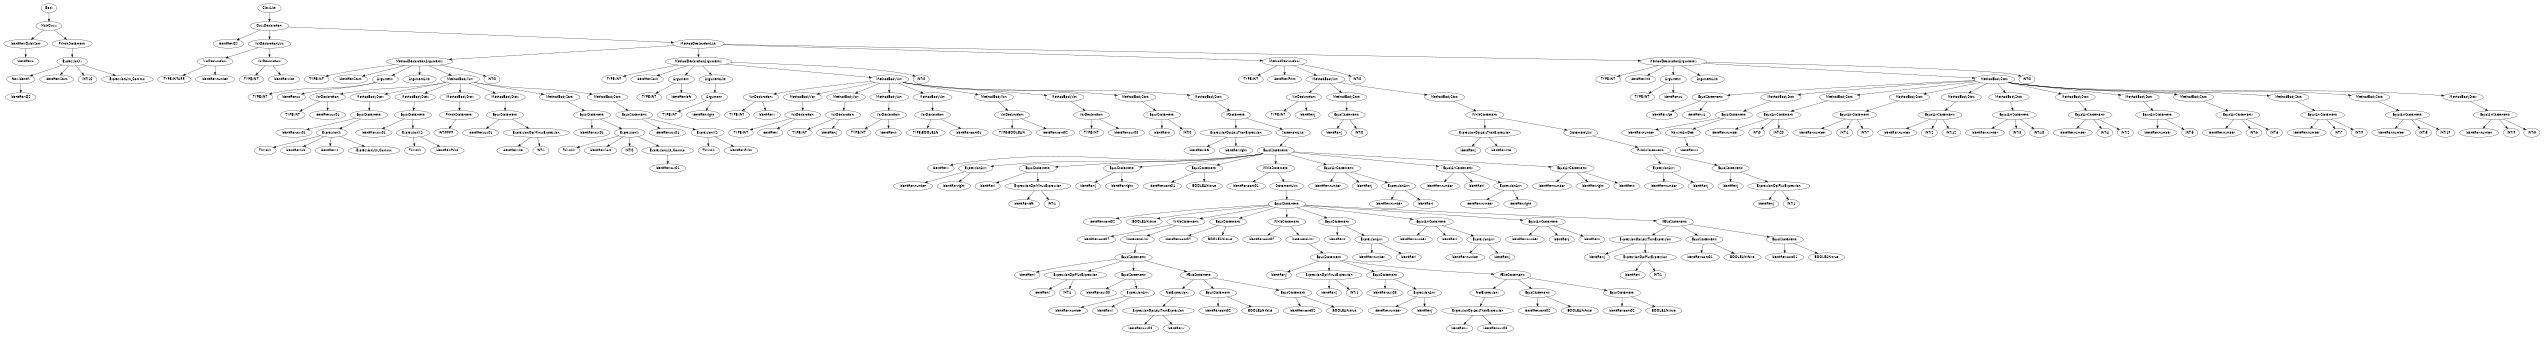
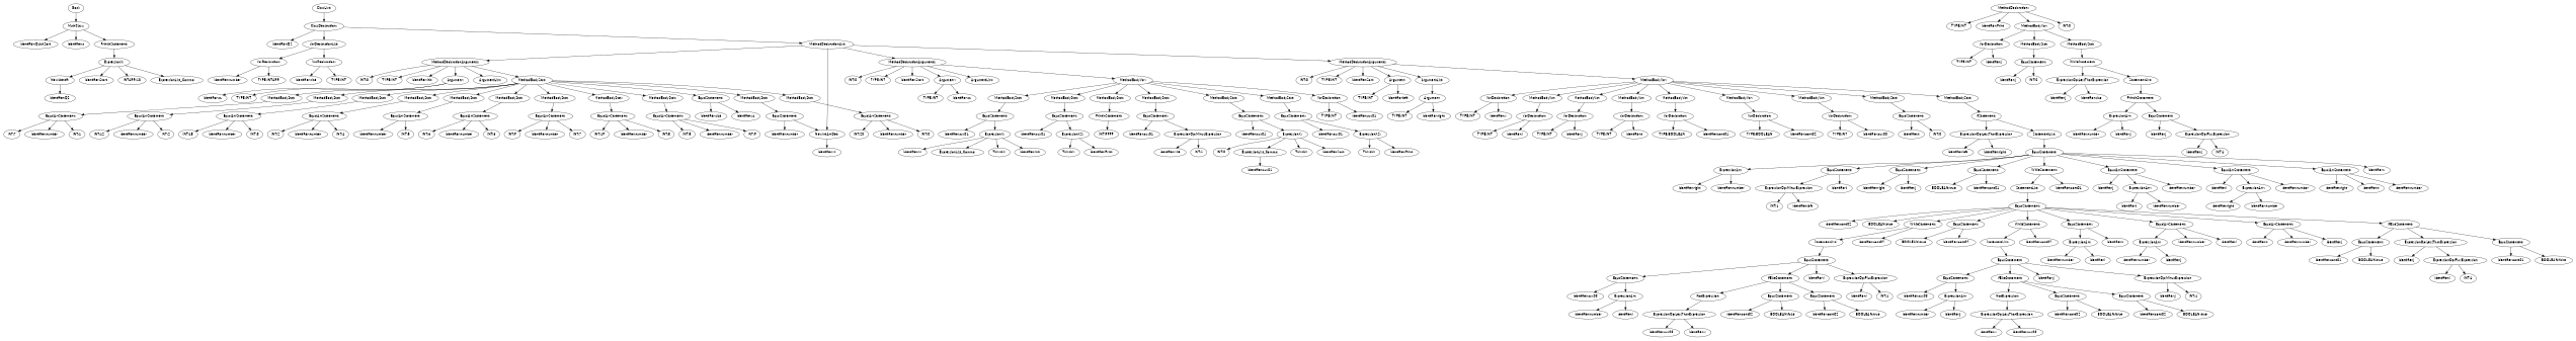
  digraph {
    fontname=Lato
    node [fontname=Lato]
    edge [fontname=Lato]
    n1 [label="Goal:"]
    n2 [label="MainClass:"]
    n3 [label="Identifier:QuickSort"]
    n4 [label="Identifier:a"]
    n5 [label="PrintlnStatement:"]
    n6 [label="ClassList:"]
    n7 [label="ClassDeclaration:"]
    n8 [label="ExpressionX:"]
    n9 [label="NewIdentif:"]
    n10 [label="Identifier:Start"]
-   n11 [label="INT:10"]
+   n11 [label="INTARR:10"]
    n12 [label="ExpressionList_Comma:"]
    n13 [label="Identifier:QS"]
    n14 [label="Identifier:QS"]
    n15 [label="VarDeclarationList:"]
    n16 [label="MethodDeclarationList:"]
    n17 [label="VarDeclaration:"]
    n18 [label="VarDeclaration:"]
    n19 [label="MethodDeclarationArguments:"]
    n20 [label="MethodDeclarationArguments:"]
    n21 [label="MethodDeclaration:"]
    n22 [label="MethodDeclarationArguments:"]
    n23 [label="TYPE:INTARR"]
    n24 [label="Identifier:number"]
    n25 [label="TYPE:INT"]
    n26 [label="Identifier:size"]
    n27 [label="TYPE:INT"]
    n28 [label="Identifier:Start"]
    n29 [label="Argumenr:"]
    n30 [label="ArgumentList:"]
    n31 [label="MethodBodyVar:"]
    n32 [label="INT:0"]
    n33 [label="TYPE:INT"]
    n34 [label="Identifier:Sort"]
    n35 [label="Argumenr:"]
    n36 [label="ArgumentList:"]
    n37 [label="MethodBodyVar:"]
    n38 [label="INT:0"]
    n39 [label="TYPE:INT"]
    n40 [label="Identifier:Print"]
    n41 [label="MethodBodyVar:"]
    n42 [label="INT:0"]
    n43 [label="TYPE:INT"]
    n44 [label="Identifier:Init"]
    n45 [label="Argumenr:"]
    n46 [label="ArgumentList:"]
    n47 [label="MethodBodyStat:"]
    n48 [label="INT:0"]
    n49 [label="TYPE:INT"]
    n50 [label="Identifier:sz"]
    n51 [label="VarDeclaration:"]
    n52 [label="MethodBodyStat:"]
    n53 [label="MethodBodyStat:"]
    n54 [label="MethodBodyStat:"]
    n55 [label="MethodBodyStat:"]
    n56 [label="MethodBodyStat:"]
    n57 [label="MethodBodyStat:"]
    n58 [label="TYPE:INT"]
    n59 [label="Identifier:aux01"]
    n60 [label="EqualStatement:"]
    n61 [label="EqualStatement:"]
    n62 [label="PrintlnStatement:"]
    n63 [label="EqualStatement:"]
    n64 [label="EqualStatement:"]
    n65 [label="EqualStatement:"]
    n66 [label="Identifier:aux01"]
    n67 [label="ExpressionX:"]
    n68 [label="This:this"]
    n69 [label="Identifier:Init"]
    n70 [label="Identifier:sz"]
    n71 [label="ExpressionList_Comma:"]
    n72 [label="Identifier:aux01"]
    n73 [label="ExpressionX2:"]
    n74 [label="This:this"]
    n75 [label="Identifier:Print"]
    n76 [label="INT:9999"]
    n77 [label="Identifier:aux01"]
    n78 [label="ExpressionOp:MinusExpression"]
    n79 [label="Identifier:size"]
    n80 [label="INT:1"]
    n81 [label="Identifier:aux01"]
    n82 [label="ExpressionX:"]
    n83 [label="This:this"]
    n84 [label="Identifier:Sort"]
    n85 [label="INT:0"]
    n86 [label="ExpressionList_Comma:"]
    n87 [label="Identifier:aux01"]
    n88 [label="Identifier:aux01"]
    n89 [label="ExpressionX2:"]
    n90 [label="This:this"]
    n91 [label="Identifier:Print"]
    n92 [label="TYPE:INT"]
    n93 [label="Identifier:left"]
    n94 [label="Argumenr:"]
    n95 [label="VarDeclaration:"]
    n96 [label="MethodBodyVar:"]
    n97 [label="MethodBodyVar:"]
    n98 [label="MethodBodyVar:"]
    n99 [label="MethodBodyVar:"]
    n100 [label="MethodBodyVar:"]
    n101 [label="MethodBodyVar:"]
    n102 [label="MethodBodyStat:"]
    n103 [label="MethodBodyStat:"]
    n104 [label="TYPE:INT"]
    n105 [label="Identifier:right"]
    n106 [label="TYPE:INT"]
    n107 [label="Identifier:v"]
    n108 [label="VarDeclaration:"]
    n109 [label="VarDeclaration:"]
    n110 [label="VarDeclaration:"]
    n111 [label="VarDeclaration:"]
    n112 [label="VarDeclaration:"]
    n113 [label="VarDeclaration:"]
    n114 [label="EqualStatement:"]
    n115 [label="IfStatement:"]
    n116 [label="TYPE:INT"]
    n117 [label="Identifier:i"]
    n118 [label="TYPE:INT"]
    n119 [label="Identifier:j"]
    n120 [label="TYPE:INT"]
    n121 [label="Identifier:t"]
    n122 [label="TYPE:BOOLEAN"]
    n123 [label="Identifier:cont01"]
    n124 [label="TYPE:BOOLEAN"]
    n125 [label="Identifier:cont02"]
    n126 [label="TYPE:INT"]
    n127 [label="Identifier:aux03"]
    n128 [label="Identifier:t"]
    n129 [label="INT:0"]
    n130 [label="ExpressionOp:LessThanExpression"]
    n131 [label="StatementList:"]
    n132 [label="Identifier:left"]
    n133 [label="Identifier:right"]
    n134 [label="EqualStatement:"]
    n135 [label="Identifier:v"]
    n136 [label="ExpressionArr:"]
    n137 [label="EqualStatement:"]
    n138 [label="EqualStatement:"]
    n139 [label="EqualStatement:"]
    n140 [label="WhileStatement:"]
    n141 [label="EqualArrStatement:"]
    n142 [label="EqualArrStatement:"]
    n143 [label="EqualArrStatement:"]
    n144 [label="Identifier:number"]
    n145 [label="Identifier:right"]
    n146 [label="Identifier:i"]
    n147 [label="ExpressionOp:MinusExpression"]
    n148 [label="Identifier:j"]
    n149 [label="Identifier:right"]
    n150 [label="Identifier:cont01"]
    n151 [label="BOOLEAN:true"]
    n152 [label="Identifier:cont01"]
    n153 [label="StatementList:"]
    n154 [label="Identifier:number"]
    n155 [label="Identifier:j"]
    n156 [label="ExpressionArr:"]
    n157 [label="Identifier:number"]
    n158 [label="Identifier:i"]
    n159 [label="ExpressionArr:"]
    n160 [label="Identifier:number"]
    n161 [label="Identifier:right"]
    n162 [label="Identifier:t"]
    n163 [label="Identifier:left"]
    n164 [label="INT:1"]
    n165 [label="EqualStatement:"]
    n166 [label="Identifier:cont02"]
    n167 [label="BOOLEAN:true"]
    n168 [label="WhileStatement:"]
    n169 [label="EqualStatement:"]
    n170 [label="WhileStatement:"]
    n171 [label="EqualStatement:"]
    n172 [label="EqualArrStatement:"]
    n173 [label="EqualArrStatement:"]
    n174 [label="IfElseStatement:"]
    n175 [label="Identifier:cont02"]
    n176 [label="StatementList:"]
    n177 [label="Identifier:cont02"]
    n178 [label="BOOLEAN:true"]
    n179 [label="Identifier:cont02"]
    n180 [label="StatementList:"]
    n181 [label="Identifier:t"]
    n182 [label="ExpressionArr:"]
    n183 [label="Identifier:number"]
    n184 [label="Identifier:i"]
    n185 [label="ExpressionArr:"]
    n186 [label="Identifier:number"]
    n187 [label="Identifier:j"]
    n188 [label="Identifier:t"]
    n189 [label="ExpressionOp:LessThanExpression"]
    n190 [label="EqualStatement:"]
    n191 [label="EqualStatement:"]
    n192 [label="EqualStatement:"]
    n193 [label="Identifier:i"]
    n194 [label="ExpressionOp:PlusExpression"]
    n195 [label="EqualStatement:"]
    n196 [label="IfElseStatement:"]
    n197 [label="Identifier:i"]
    n198 [label="INT:1"]
    n199 [label="Identifier:aux03"]
    n200 [label="ExpressionArr:"]
    n201 [label="NotExpression:"]
    n202 [label="EqualStatement:"]
    n203 [label="EqualStatement:"]
    n204 [label="Identifier:number"]
    n205 [label="Identifier:i"]
    n206 [label="ExpressionOp:LessThanExpression"]
    n207 [label="Identifier:cont02"]
    n208 [label="BOOLEAN:false"]
    n209 [label="Identifier:cont02"]
    n210 [label="BOOLEAN:true"]
    n211 [label="Identifier:aux03"]
    n212 [label="Identifier:v"]
    n213 [label="EqualStatement:"]
    n214 [label="Identifier:j"]
    n215 [label="ExpressionOp:MinusExpression"]
    n216 [label="EqualStatement:"]
    n217 [label="IfElseStatement:"]
    n218 [label="Identifier:j"]
    n219 [label="INT:1"]
    n220 [label="Identifier:aux03"]
    n221 [label="ExpressionArr:"]
    n222 [label="NotExpression:"]
    n223 [label="EqualStatement:"]
    n224 [label="EqualStatement:"]
    n225 [label="Identifier:number"]
    n226 [label="Identifier:j"]
    n227 [label="ExpressionOp:LessThanExpression"]
    n228 [label="Identifier:cont02"]
    n229 [label="BOOLEAN:false"]
    n230 [label="Identifier:cont02"]
    n231 [label="BOOLEAN:true"]
    n232 [label="Identifier:v"]
    n233 [label="Identifier:aux03"]
    n234 [label="Identifier:number"]
    n235 [label="Identifier:i"]
    n236 [label="Identifier:number"]
    n237 [label="Identifier:j"]
    n238 [label="Identifier:j"]
    n239 [label="ExpressionOp:PlusExpression"]
    n240 [label="Identifier:cont01"]
    n241 [label="BOOLEAN:false"]
    n242 [label="Identifier:cont01"]
    n243 [label="BOOLEAN:true"]
    n244 [label="Identifier:i"]
    n245 [label="INT:1"]
    n246 [label="Identifier:number"]
    n247 [label="Identifier:i"]
    n248 [label="Identifier:number"]
    n249 [label="Identifier:right"]
    n250 [label="VarDeclaration:"]
    n251 [label="MethodBodyStat:"]
    n252 [label="MethodBodyStat:"]
    n253 [label="TYPE:INT"]
    n254 [label="Identifier:j"]
    n255 [label="EqualStatement:"]
    n256 [label="WhileStatement:"]
    n257 [label="Identifier:j"]
    n258 [label="INT:0"]
    n259 [label="ExpressionOp:LessThanExpression"]
    n260 [label="StatementList:"]
    n261 [label="Identifier:j"]
    n262 [label="Identifier:size"]
    n263 [label="PrintlnStatement:"]
    n264 [label="ExpressionArr:"]
    n265 [label="EqualStatement:"]
    n266 [label="Identifier:number"]
    n267 [label="Identifier:j"]
    n268 [label="Identifier:j"]
    n269 [label="ExpressionOp:PlusExpression"]
    n270 [label="Identifier:j"]
    n271 [label="INT:1"]
    n272 [label="TYPE:INT"]
    n273 [label="Identifier:sz"]
    n274 [label="EqualStatement:"]
    n275 [label="MethodBodyStat:"]
    n276 [label="MethodBodyStat:"]
    n277 [label="MethodBodyStat:"]
    n278 [label="MethodBodyStat:"]
    n279 [label="MethodBodyStat:"]
    n280 [label="MethodBodyStat:"]
    n281 [label="MethodBodyStat:"]
    n282 [label="MethodBodyStat:"]
    n283 [label="MethodBodyStat:"]
    n284 [label="MethodBodyStat:"]
    n285 [label="MethodBodyStat:"]
    n286 [label="Identifier:size"]
    n287 [label="Identifier:sz"]
    n288 [label="EqualStatement:"]
    n289 [label="EqualArrStatement:"]
    n290 [label="EqualArrStatement:"]
    n291 [label="EqualArrStatement:"]
    n292 [label="EqualArrStatement:"]
    n293 [label="EqualArrStatement:"]
    n294 [label="EqualArrStatement:"]
    n295 [label="EqualArrStatement:"]
    n296 [label="EqualArrStatement:"]
    n297 [label="EqualArrStatement:"]
    n298 [label="EqualArrStatement:"]
    n299 [label="Identifier:number"]
    n300 [label="NewIntArrDet:"]
    n301 [label="Identifier:sz"]
    n302 [label="Identifier:number"]
    n303 [label="INT:0"]
    n304 [label="INT:20"]
    n305 [label="Identifier:number"]
    n306 [label="INT:1"]
    n307 [label="INT:7"]
    n308 [label="Identifier:number"]
    n309 [label="INT:2"]
    n310 [label="INT:12"]
    n311 [label="Identifier:number"]
    n312 [label="INT:3"]
    n313 [label="INT:18"]
    n314 [label="Identifier:number"]
    n315 [label="INT:4"]
    n316 [label="INT:2"]
    n317 [label="Identifier:number"]
    n318 [label="INT:5"]
    n319 [label="Identifier:number"]
    n320 [label="INT:6"]
    n321 [label="INT:6"]
    n322 [label="Identifier:number"]
    n323 [label="INT:7"]
    n324 [label="INT:9"]
    n325 [label="Identifier:number"]
    n326 [label="INT:8"]
    n327 [label="INT:19"]
    n328 [label="Identifier:number"]
    n329 [label="INT:9"]
    n330 [label="INT:5"]
    n1 -> n2
    n2 -> n3
-   n3 -> n4
+   n2 -> n4
    n2 -> n5
    n5 -> n8
    n6 -> n7
    n7 -> n14
    n7 -> n15
    n7 -> n16
    n8 -> n9
    n8 -> n10
    n8 -> n11
    n8 -> n12
    n9 -> n13
    n15 -> n17
    n15 -> n18
    n16 -> n19
    n16 -> n20
-   n16 -> n21
+   n16 -> n300
    n16 -> n22
    n17 -> n23
    n17 -> n24
    n18 -> n25
    n18 -> n26
    n19 -> n27
    n19 -> n28
    n19 -> n29
    n19 -> n30
    n19 -> n31
    n19 -> n32
    n20 -> n33
    n20 -> n34
    n20 -> n35
    n20 -> n36
    n20 -> n37
    n20 -> n38
    n21 -> n39
    n21 -> n40
    n21 -> n41
    n21 -> n42
    n22 -> n43
    n22 -> n44
    n22 -> n45
    n22 -> n46
    n22 -> n47
    n22 -> n48
    n29 -> n49
    n29 -> n50
    n31 -> n51
    n31 -> n52
    n31 -> n53
    n31 -> n54
    n31 -> n55
    n31 -> n56
    n31 -> n57
    n35 -> n92
    n35 -> n93
    n36 -> n94
    n37 -> n95
    n37 -> n96
    n37 -> n97
    n37 -> n98
    n37 -> n99
    n37 -> n100
    n37 -> n101
    n37 -> n102
    n37 -> n103
    n41 -> n250
    n41 -> n251
    n41 -> n252
    n45 -> n272
    n45 -> n273
    n47 -> n274
    n47 -> n275
    n47 -> n276
    n47 -> n277
    n47 -> n278
    n47 -> n279
    n47 -> n280
    n47 -> n281
    n47 -> n282
    n47 -> n283
    n47 -> n284
    n47 -> n285
    n51 -> n58
    n51 -> n59
    n52 -> n60
    n53 -> n61
    n54 -> n62
    n55 -> n63
    n56 -> n64
    n57 -> n65
    n60 -> n66
    n60 -> n67
    n61 -> n72
    n61 -> n73
    n62 -> n76
    n63 -> n77
    n63 -> n78
    n64 -> n81
    n64 -> n82
    n65 -> n88
    n65 -> n89
    n67 -> n68
    n67 -> n69
    n67 -> n70
    n67 -> n71
    n73 -> n74
    n73 -> n75
    n78 -> n79
    n78 -> n80
    n82 -> n83
    n82 -> n84
    n82 -> n85
    n82 -> n86
    n86 -> n87
    n89 -> n90
    n89 -> n91
    n94 -> n104
    n94 -> n105
    n95 -> n106
    n95 -> n107
    n96 -> n108
    n97 -> n109
    n98 -> n110
    n99 -> n111
    n100 -> n112
    n101 -> n113
    n102 -> n114
    n103 -> n115
    n108 -> n116
    n108 -> n117
    n109 -> n118
    n109 -> n119
    n110 -> n120
    n110 -> n121
    n111 -> n122
    n111 -> n123
    n112 -> n124
    n112 -> n125
    n113 -> n126
    n113 -> n127
    n114 -> n128
    n114 -> n129
    n115 -> n130
    n115 -> n131
    n130 -> n132
    n130 -> n133
    n131 -> n134
    n134 -> n135
    n134 -> n136
    n134 -> n137
    n134 -> n138
    n134 -> n139
    n134 -> n140
    n134 -> n141
    n134 -> n142
    n134 -> n143
    n136 -> n144
    n136 -> n145
    n137 -> n146
    n137 -> n147
    n138 -> n148
    n138 -> n149
    n139 -> n150
    n139 -> n151
    n140 -> n152
    n140 -> n153
    n141 -> n154
    n141 -> n155
    n141 -> n156
    n142 -> n157
    n142 -> n158
    n142 -> n159
    n143 -> n160
    n143 -> n161
    n143 -> n162
    n147 -> n163
    n147 -> n164
    n153 -> n165
    n156 -> n246
    n156 -> n247
    n159 -> n248
    n159 -> n249
    n165 -> n166
    n165 -> n167
    n165 -> n168
    n165 -> n169
    n165 -> n170
    n165 -> n171
    n165 -> n172
    n165 -> n173
    n165 -> n174
    n168 -> n175
    n168 -> n176
    n169 -> n177
    n169 -> n178
    n170 -> n179
    n170 -> n180
    n171 -> n181
    n171 -> n182
    n172 -> n183
    n172 -> n184
    n172 -> n185
    n173 -> n186
    n173 -> n187
    n173 -> n188
    n174 -> n189
    n174 -> n190
    n174 -> n191
    n176 -> n192
    n180 -> n213
    n182 -> n234
    n182 -> n235
    n185 -> n236
    n185 -> n237
    n189 -> n238
    n189 -> n239
    n190 -> n240
    n190 -> n241
    n191 -> n242
    n191 -> n243
    n192 -> n193
    n192 -> n194
    n192 -> n195
    n192 -> n196
    n194 -> n197
    n194 -> n198
    n195 -> n199
    n195 -> n200
    n196 -> n201
    n196 -> n202
    n196 -> n203
    n200 -> n204
    n200 -> n205
    n201 -> n206
    n202 -> n207
    n202 -> n208
    n203 -> n209
    n203 -> n210
    n206 -> n211
    n206 -> n212
    n213 -> n214
    n213 -> n215
    n213 -> n216
    n213 -> n217
    n215 -> n218
    n215 -> n219
    n216 -> n220
    n216 -> n221
    n217 -> n222
    n217 -> n223
    n217 -> n224
    n221 -> n225
    n221 -> n226
    n222 -> n227
    n223 -> n228
    n223 -> n229
    n224 -> n230
    n224 -> n231
    n227 -> n232
    n227 -> n233
    n239 -> n244
    n239 -> n245
    n250 -> n253
    n250 -> n254
    n251 -> n255
    n252 -> n256
    n255 -> n257
    n255 -> n258
    n256 -> n259
    n256 -> n260
    n259 -> n261
    n259 -> n262
    n260 -> n263
    n263 -> n264
    n263 -> n265
    n264 -> n266
    n264 -> n267
    n265 -> n268
    n265 -> n269
    n269 -> n270
    n269 -> n271
    n274 -> n286
    n274 -> n287
    n275 -> n288
    n276 -> n289
    n277 -> n290
    n278 -> n291
    n279 -> n292
    n280 -> n293
    n281 -> n294
    n282 -> n295
    n283 -> n296
    n284 -> n297
    n285 -> n298
    n288 -> n299
    n288 -> n300
    n289 -> n302
    n289 -> n303
    n289 -> n304
    n290 -> n305
    n290 -> n306
    n290 -> n307
    n291 -> n308
    n291 -> n309
    n291 -> n310
    n292 -> n311
    n292 -> n312
    n292 -> n313
    n293 -> n314
    n293 -> n315
    n293 -> n316
    n294 -> n317
    n294 -> n318
    n295 -> n319
    n295 -> n320
    n295 -> n321
    n296 -> n322
    n296 -> n323
    n296 -> n324
    n297 -> n325
    n297 -> n326
    n297 -> n327
    n298 -> n328
    n298 -> n329
    n298 -> n330
    n300 -> n301
  }
